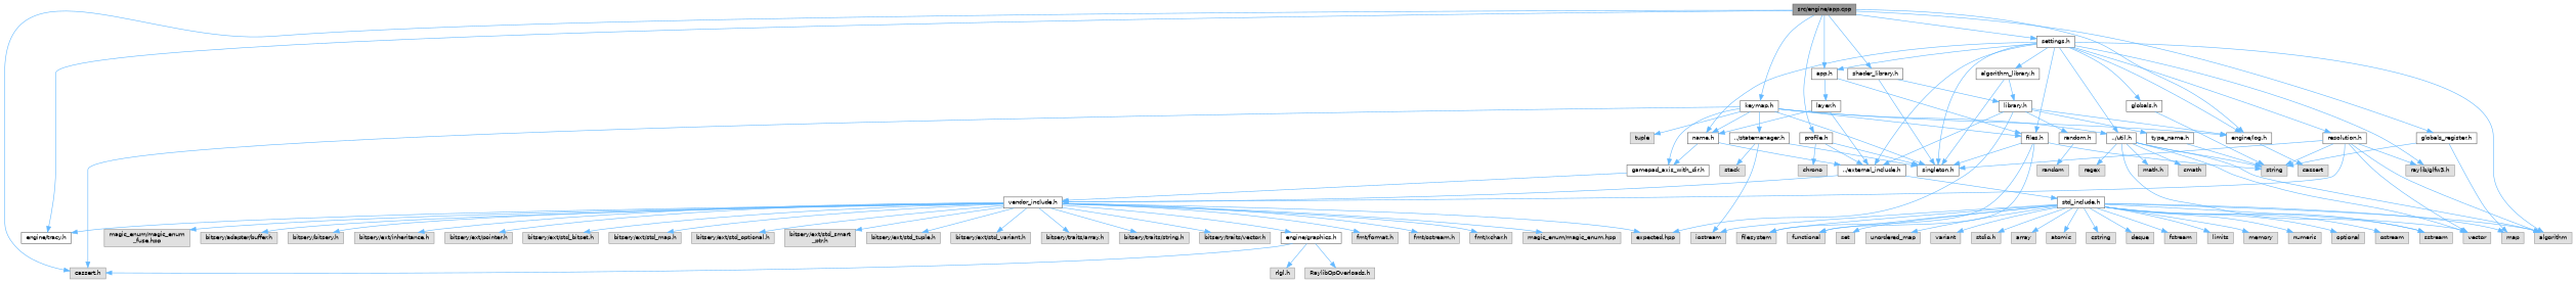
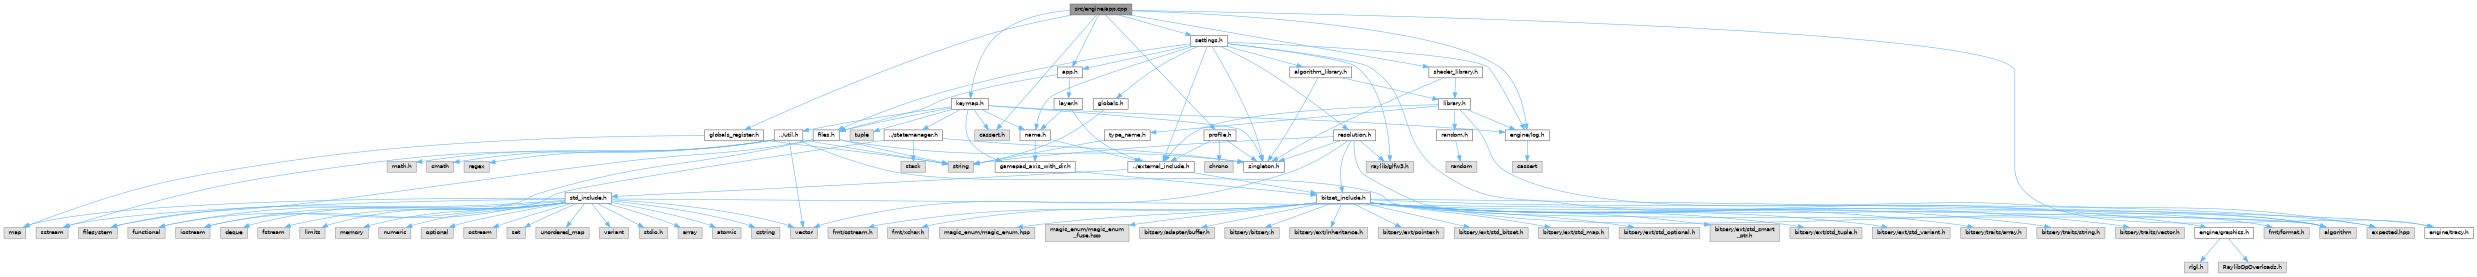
  digraph {
    node [color=grey60 fillcolor="#E0E0E0" fontname=Helvetica fontsize=10 shape=box style=filled]
    edge [color=steelblue1 fontname=Helvetica fontsize=10 labelfontname=Helvetica labelfontsize=10 style=solid]
    n1 [color=gray40 fillcolor=grey60 fontcolor=black height=0.2 label="src/engine/app.cpp" width=0.4]
    n2 [color=grey40 fillcolor=white height=0.2 label="app.h" width=0.4]
    n3 [height=0.2 label="cassert.h" width=0.4]
    n4 [color=grey40 fillcolor=white height=0.2 label="engine/tracy.h" width=0.4]
    n5 [color=grey40 fillcolor=white height=0.2 label="globals_register.h" width=0.4]
    n6 [color=grey40 fillcolor=white height=0.2 label="keymap.h" width=0.4]
    n7 [color=grey40 fillcolor=white height=0.2 label="engine/log.h" width=0.4]
    n8 [color=grey40 fillcolor=white height=0.2 label="profile.h" width=0.4]
    n9 [color=grey40 fillcolor=white height=0.2 label="settings.h" width=0.4]
    n10 [color=grey40 fillcolor=white height=0.2 label="shader_library.h" width=0.4]
    n11 [color=grey40 fillcolor=white height=0.2 label="files.h" width=0.4]
    n12 [color=grey40 fillcolor=white height=0.2 label="layer.h" width=0.4]
    n13 [height=0.2 label=string width=0.4]
    n14 [height=0.2 label=map width=0.4]
    n15 [color=grey40 fillcolor=white height=0.2 label="singleton.h" width=0.4]
    n16 [color=grey40 fillcolor=white height=0.2 label="name.h" width=0.4]
    n17 [color=grey40 fillcolor=white height=0.2 label="gamepad_axis_with_dir.h" width=0.4]
    n18 [height=0.2 label=tuple width=0.4]
    n19 [color=grey40 fillcolor=white height=0.2 label="../statemanager.h" width=0.4]
    n20 [color=grey40 fillcolor=white height=0.2 label="../util.h" width=0.4]
    n21 [height=0.2 label=cassert width=0.4]
    n22 [color=grey40 fillcolor=white height=0.2 label="../external_include.h" width=0.4]
    n23 [height=0.2 label=chrono width=0.4]
    n24 [height=0.2 label=algorithm width=0.4]
    n25 [height=0.2 label="raylib/glfw3.h" width=0.4]
    n26 [color=grey40 fillcolor=white height=0.2 label="globals.h" width=0.4]
    n27 [color=grey40 fillcolor=white height=0.2 label="algorithm_library.h" width=0.4]
    n28 [color=grey40 fillcolor=white height=0.2 label="resolution.h" width=0.4]
    n29 [color=grey40 fillcolor=white height=0.2 label="library.h" width=0.4]
    n30 [height=0.2 label=filesystem width=0.4]
    n31 [height=0.2 label=functional width=0.4]
    n32 [color=grey40 fillcolor=white height=0.2 label="std_include.h" width=0.4]
-   n33 [color=grey40 fillcolor=white height=0.2 label="vendor_include.h" width=0.4]
+   n33 [color=grey40 fillcolor=white height=0.2 label="bitset_include.h" width=0.4]
    n34 [height=0.2 label="stdio.h" width=0.4]
    n35 [height=0.2 label=array width=0.4]
    n36 [height=0.2 label=atomic width=0.4]
    n37 [height=0.2 label=cstring width=0.4]
    n38 [height=0.2 label=deque width=0.4]
    n39 [height=0.2 label=fstream width=0.4]
    n40 [height=0.2 label=iostream width=0.4]
    n41 [height=0.2 label=limits width=0.4]
    n42 [height=0.2 label=memory width=0.4]
    n43 [height=0.2 label=numeric width=0.4]
    n44 [height=0.2 label=optional width=0.4]
    n45 [height=0.2 label=ostream width=0.4]
    n46 [height=0.2 label=set width=0.4]
    n47 [height=0.2 label=sstream width=0.4]
    n48 [height=0.2 label=unordered_map width=0.4]
    n49 [height=0.2 label=variant width=0.4]
    n50 [height=0.2 label=vector width=0.4]
    n51 [color=grey40 fillcolor=white height=0.2 label="engine/graphics.h" width=0.4]
    n52 [height=0.2 label="fmt/format.h" width=0.4]
    n53 [height=0.2 label="fmt/ostream.h" width=0.4]
    n54 [height=0.2 label="fmt/xchar.h" width=0.4]
    n55 [height=0.2 label="expected.hpp" width=0.4]
    n56 [height=0.2 label="magic_enum/magic_enum.hpp" width=0.4]
    n57 [height=0.2 label="magic_enum/magic_enum\l_fuse.hpp" width=0.4]
    n58 [height=0.2 label="bitsery/adapter/buffer.h" width=0.4]
    n59 [height=0.2 label="bitsery/bitsery.h" width=0.4]
    n60 [height=0.2 label="bitsery/ext/inheritance.h" width=0.4]
    n61 [height=0.2 label="bitsery/ext/pointer.h" width=0.4]
    n62 [height=0.2 label="bitsery/ext/std_bitset.h" width=0.4]
    n63 [height=0.2 label="bitsery/ext/std_map.h" width=0.4]
    n64 [height=0.2 label="bitsery/ext/std_optional.h" width=0.4]
    n65 [height=0.2 label="bitsery/ext/std_smart\l_ptr.h" width=0.4]
    n66 [height=0.2 label="bitsery/ext/std_tuple.h" width=0.4]
    n67 [height=0.2 label="bitsery/ext/std_variant.h" width=0.4]
    n68 [height=0.2 label="bitsery/traits/array.h" width=0.4]
    n69 [height=0.2 label="bitsery/traits/string.h" width=0.4]
    n70 [height=0.2 label="bitsery/traits/vector.h" width=0.4]
    n71 [height=0.2 label=stack width=0.4]
    n72 [height=0.2 label="rlgl.h" width=0.4]
    n73 [height=0.2 label="RaylibOpOverloads.h" width=0.4]
    n74 [height=0.2 label="math.h" width=0.4]
    n75 [height=0.2 label=cmath width=0.4]
    n76 [height=0.2 label=regex width=0.4]
    n77 [color=grey40 fillcolor=white height=0.2 label="random.h" width=0.4]
    n78 [color=grey40 fillcolor=white height=0.2 label="type_name.h" width=0.4]
    n79 [height=0.2 label=random width=0.4]
    n1 -> n2
    n1 -> n3
    n1 -> n4
    n1 -> n5
    n1 -> n6
    n1 -> n7
    n1 -> n8
    n1 -> n9
    n1 -> n10
    n2 -> n11
    n2 -> n12
    n5 -> n13
    n5 -> n14
    n6 -> n3
    n6 -> n7
    n6 -> n11
    n6 -> n15
    n6 -> n16
    n6 -> n17
    n6 -> n18
    n6 -> n19
    n6 -> n20
    n7 -> n21
    n8 -> n15
    n8 -> n22
    n8 -> n23
    n9 -> n2
    n9 -> n7
    n9 -> n11
    n9 -> n15
    n9 -> n16
-   n9 -> n20
    n9 -> n22
    n9 -> n24
    n9 -> n25
    n9 -> n26
    n9 -> n27
    n9 -> n28
    n10 -> n15
    n10 -> n29
    n11 -> n13
    n11 -> n15
    n11 -> n30
    n11 -> n31
    n12 -> n16
    n12 -> n22
    n16 -> n17
    n16 -> n22
    n17 -> n33
    n19 -> n15
    n19 -> n40
    n19 -> n71
    n20 -> n13
    n20 -> n24
    n20 -> n47
    n20 -> n50
    n20 -> n74
    n20 -> n75
    n20 -> n76
    n22 -> n32
    n22 -> n33
    n26 -> n13
    n27 -> n15
    n27 -> n29
    n28 -> n13
    n28 -> n15
    n28 -> n24
    n28 -> n25
    n28 -> n33
    n28 -> n50
    n29 -> n7
    n29 -> n22
    n29 -> n55
    n29 -> n77
    n29 -> n78
    n32 -> n14
    n32 -> n24
    n32 -> n30
    n32 -> n31
    n32 -> n34
    n32 -> n35
    n32 -> n36
    n32 -> n37
    n32 -> n38
    n32 -> n39
    n32 -> n40
    n32 -> n41
    n32 -> n42
    n32 -> n43
    n32 -> n44
    n32 -> n45
    n32 -> n46
    n32 -> n47
    n32 -> n48
    n32 -> n49
    n32 -> n50
    n33 -> n4
    n33 -> n51
    n33 -> n52
    n33 -> n53
    n33 -> n54
    n33 -> n55
    n33 -> n56
    n33 -> n57
    n33 -> n58
    n33 -> n59
    n33 -> n60
    n33 -> n61
    n33 -> n62
    n33 -> n63
    n33 -> n64
    n33 -> n65
    n33 -> n66
    n33 -> n67
    n33 -> n68
    n33 -> n69
    n33 -> n70
-   n51 -> n3
    n51 -> n72
    n51 -> n73
    n77 -> n79
    n78 -> n13
  }
